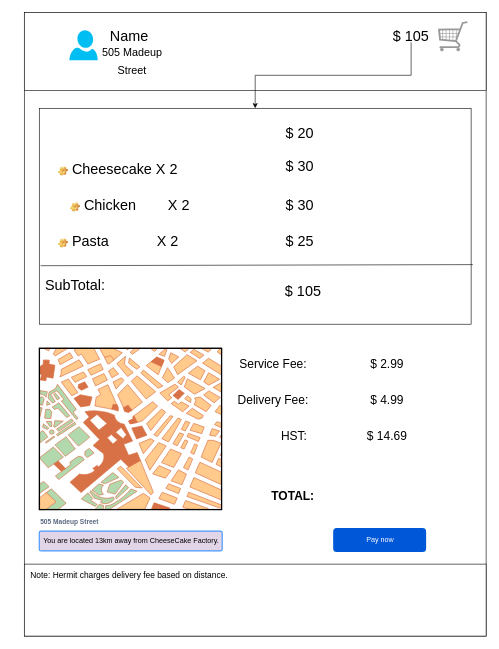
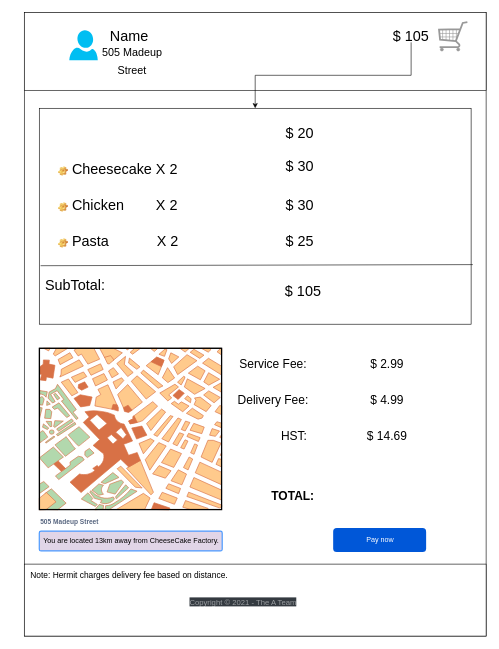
  <mxCell id="0" />
  <mxCell id="1" parent="0" />
  <mxCell id="2" value="" style="rounded=0;whiteSpace=wrap;html=1;" vertex="1" parent="1"><mxGeometry x="40" y="20" width="770" height="1040" as="geometry" /></mxCell>
  <mxCell id="3" value="" style="rounded=0;whiteSpace=wrap;html=1;" vertex="1" parent="1"><mxGeometry x="40" y="20" width="770" height="130" as="geometry" /></mxCell>
  <mxCell id="4" value="" style="verticalLabelPosition=bottom;shadow=0;dashed=0;align=center;html=1;verticalAlign=top;strokeWidth=1;shape=mxgraph.mockup.misc.map;" vertex="1" parent="1"><mxGeometry x="65" y="580" width="305" height="270" as="geometry" /></mxCell>
  <mxCell id="5" value="" style="rounded=0;whiteSpace=wrap;html=1;" vertex="1" parent="1"><mxGeometry x="65" y="180" width="720" height="360" as="geometry" /></mxCell>
  <mxCell id="6" value="$ 20" style="text;strokeColor=none;fillColor=none;align=left;verticalAlign=top;spacingLeft=4;spacingRight=4;overflow=hidden;rotatable=0;points=[[0,0.5],[1,0.5]];portConstraint=eastwest;fontSize=24;" vertex="1" parent="1"><mxGeometry x="470" y="200" width="190" height="60" as="geometry" /></mxCell>
  <mxCell id="7" value="Cheesecake X 2&#10;" style="label;fontStyle=0;strokeColor=none;fillColor=none;align=left;verticalAlign=top;overflow=hidden;spacingLeft=28;spacingRight=4;rotatable=0;points=[[0,0.5],[1,0.5]];portConstraint=eastwest;imageWidth=16;imageHeight=16;image=img/clipart/Gear_128x128.png;fontSize=24;" vertex="1" parent="1"><mxGeometry x="90" y="260" width="250" height="50" as="geometry" /></mxCell>
- <mxCell id="8" value="Chicken        X 2&#10;" style="label;fontStyle=0;strokeColor=none;fillColor=none;align=left;verticalAlign=top;overflow=hidden;spacingLeft=28;spacingRight=4;rotatable=0;points=[[0,0.5],[1,0.5]];portConstraint=eastwest;imageWidth=16;imageHeight=16;image=img/clipart/Gear_128x128.png;fontSize=24;" vertex="1" parent="1"><mxGeometry x="110" y="320" width="220" height="50" as="geometry" /></mxCell>
+ <mxCell id="8" value="Chicken        X 2&#10;" style="label;fontStyle=0;strokeColor=none;fillColor=none;align=left;verticalAlign=top;overflow=hidden;spacingLeft=28;spacingRight=4;rotatable=0;points=[[0,0.5],[1,0.5]];portConstraint=eastwest;imageWidth=16;imageHeight=16;image=img/clipart/Gear_128x128.png;fontSize=24;" vertex="1" parent="1"><mxGeometry x="90" y="320" width="220" height="50" as="geometry" /></mxCell>
  <mxCell id="9" value="Pasta            X 2&#10;" style="label;fontStyle=0;strokeColor=none;fillColor=none;align=left;verticalAlign=top;overflow=hidden;spacingLeft=28;spacingRight=4;rotatable=0;points=[[0,0.5],[1,0.5]];portConstraint=eastwest;imageWidth=16;imageHeight=16;image=img/clipart/Gear_128x128.png;fontSize=24;" vertex="1" parent="1"><mxGeometry x="90" y="380" width="220" height="50" as="geometry" /></mxCell>
  <mxCell id="10" value="$ 30" style="text;strokeColor=none;fillColor=none;align=left;verticalAlign=top;spacingLeft=4;spacingRight=4;overflow=hidden;rotatable=0;points=[[0,0.5],[1,0.5]];portConstraint=eastwest;fontSize=24;" vertex="1" parent="1"><mxGeometry x="470" y="255" width="190" height="60" as="geometry" /></mxCell>
  <mxCell id="11" value="$ 30" style="text;strokeColor=none;fillColor=none;align=left;verticalAlign=top;spacingLeft=4;spacingRight=4;overflow=hidden;rotatable=0;points=[[0,0.5],[1,0.5]];portConstraint=eastwest;fontSize=24;" vertex="1" parent="1"><mxGeometry x="470" y="320" width="190" height="60" as="geometry" /></mxCell>
  <mxCell id="12" value="$ 25" style="text;strokeColor=none;fillColor=none;align=left;verticalAlign=top;spacingLeft=4;spacingRight=4;overflow=hidden;rotatable=0;points=[[0,0.5],[1,0.5]];portConstraint=eastwest;fontSize=24;" vertex="1" parent="1"><mxGeometry x="470" y="380" width="190" height="60" as="geometry" /></mxCell>
  <mxCell id="13" value="" style="verticalLabelPosition=bottom;html=1;verticalAlign=top;align=center;strokeColor=none;fillColor=#00BEF2;shape=mxgraph.azure.user;fontSize=24;" vertex="1" parent="1"><mxGeometry x="115" y="50" width="47.5" height="50" as="geometry" /></mxCell>
  <mxCell id="14" value="Name" style="text;html=1;strokeColor=none;fillColor=none;align=center;verticalAlign=middle;whiteSpace=wrap;rounded=0;fontSize=24;" vertex="1" parent="1"><mxGeometry x="195" y="50" width="40" height="20" as="geometry" /></mxCell>
  <mxCell id="15" value="" style="verticalLabelPosition=bottom;shadow=0;dashed=0;align=center;html=1;verticalAlign=top;strokeWidth=1;shape=mxgraph.mockup.misc.shoppingCart;strokeColor=#999999;fontSize=24;" vertex="1" parent="1"><mxGeometry x="730" y="35" width="50" height="50" as="geometry" /></mxCell>
  <mxCell id="16" value="" style="edgeStyle=orthogonalEdgeStyle;rounded=0;orthogonalLoop=1;jettySize=auto;html=1;fontSize=24;" edge="1" parent="1" source="17" target="5"><mxGeometry relative="1" as="geometry" /></mxCell>
  <mxCell id="17" value="$ 105" style="text;html=1;strokeColor=none;fillColor=none;align=center;verticalAlign=middle;whiteSpace=wrap;rounded=0;fontSize=24;" vertex="1" parent="1"><mxGeometry x="650" y="50" width="70" height="20" as="geometry" /></mxCell>
  <mxCell id="18" value="&lt;font style=&quot;font-size: 18px&quot;&gt;505 Madeup Street&lt;/font&gt;" style="text;html=1;strokeColor=none;fillColor=none;align=center;verticalAlign=middle;whiteSpace=wrap;rounded=0;fontSize=24;" vertex="1" parent="1"><mxGeometry x="150" y="80" width="140" height="40" as="geometry" /></mxCell>
  <mxCell id="19" value="" style="endArrow=none;html=1;fontSize=24;entryX=1.004;entryY=0.724;entryDx=0;entryDy=0;entryPerimeter=0;exitX=0.003;exitY=0.729;exitDx=0;exitDy=0;exitPerimeter=0;" edge="1" parent="1" source="5" target="5"><mxGeometry width="50" height="50" relative="1" as="geometry"><mxPoint x="110" y="540" as="sourcePoint" /><mxPoint x="160" y="490" as="targetPoint" /><Array as="points" /></mxGeometry></mxCell>
  <mxCell id="20" value="SubTotal:" style="text;html=1;strokeColor=none;fillColor=none;align=center;verticalAlign=middle;whiteSpace=wrap;rounded=0;fontSize=24;" vertex="1" parent="1"><mxGeometry x="70" y="460" width="110" height="30" as="geometry" /></mxCell>
  <mxCell id="21" value="$ 105" style="text;html=1;strokeColor=none;fillColor=none;align=center;verticalAlign=middle;whiteSpace=wrap;rounded=0;fontSize=24;" vertex="1" parent="1"><mxGeometry x="450" y="470" width="110" height="30" as="geometry" /></mxCell>
  <mxCell id="22" value="&lt;font style=&quot;font-size: 20px&quot;&gt;Service Fee:&lt;/font&gt;" style="text;html=1;strokeColor=none;fillColor=none;align=center;verticalAlign=middle;whiteSpace=wrap;rounded=0;fontSize=24;" vertex="1" parent="1"><mxGeometry x="390" y="590" width="130" height="30" as="geometry" /></mxCell>
  <mxCell id="23" value="&lt;span style=&quot;font-size: 20px&quot;&gt;$ 2.99&lt;/span&gt;" style="text;html=1;strokeColor=none;fillColor=none;align=center;verticalAlign=middle;whiteSpace=wrap;rounded=0;fontSize=24;" vertex="1" parent="1"><mxGeometry x="580" y="590" width="130" height="30" as="geometry" /></mxCell>
  <mxCell id="24" value="&lt;font style=&quot;font-size: 20px&quot;&gt;Delivery Fee:&lt;/font&gt;" style="text;html=1;strokeColor=none;fillColor=none;align=center;verticalAlign=middle;whiteSpace=wrap;rounded=0;fontSize=24;" vertex="1" parent="1"><mxGeometry x="390" y="650" width="130" height="30" as="geometry" /></mxCell>
  <mxCell id="25" value="&lt;span style=&quot;font-size: 20px&quot;&gt;$ 4.99&lt;/span&gt;" style="text;html=1;strokeColor=none;fillColor=none;align=center;verticalAlign=middle;whiteSpace=wrap;rounded=0;fontSize=24;" vertex="1" parent="1"><mxGeometry x="580" y="650" width="130" height="30" as="geometry" /></mxCell>
  <mxCell id="26" value="505 Madeup Street" style="fillColor=none;strokeColor=none;html=1;fontSize=11;fontStyle=0;align=left;fontColor=#596780;fontStyle=1;fontSize=11" vertex="1" parent="1"><mxGeometry x="65" y="860" width="240" height="20" as="geometry" /></mxCell>
  <mxCell id="27" value="You are located 13km away from CheeseCake Factory." style="rounded=1;arcSize=9;align=left;spacingLeft=5;strokeColor=#4C9AFF;html=1;strokeWidth=2;fontSize=12;fillColor=#e1d5e7;" vertex="1" parent="1"><mxGeometry x="65" y="885" width="305" height="33" as="geometry" /></mxCell>
  <mxCell id="28" value="" style="rounded=0;whiteSpace=wrap;html=1;fontSize=24;" vertex="1" parent="1"><mxGeometry x="40" y="940" width="770" height="120" as="geometry" /></mxCell>
  <mxCell id="29" value="&lt;font style=&quot;font-size: 14px&quot;&gt;Note: Hermit charges delivery fee based on distance.&lt;/font&gt;" style="text;html=1;strokeColor=none;fillColor=none;align=center;verticalAlign=middle;whiteSpace=wrap;rounded=0;fontSize=24;" vertex="1" parent="1"><mxGeometry x="20" y="940" width="390" height="30" as="geometry" /></mxCell>
+ <mxCell id="30" value="&lt;span style=&quot;color: rgba(255 , 255 , 255 , 0.5) ; font-family: , &amp;#34;blinkmacsystemfont&amp;#34; , &amp;#34;segoe ui&amp;#34; , &amp;#34;roboto&amp;#34; , &amp;#34;helvetica neue&amp;#34; , &amp;#34;arial&amp;#34; , &amp;#34;noto sans&amp;#34; , sans-serif , &amp;#34;apple color emoji&amp;#34; , &amp;#34;segoe ui emoji&amp;#34; , &amp;#34;segoe ui symbol&amp;#34; , &amp;#34;noto color emoji&amp;#34; ; font-size: 12.8px ; background-color: rgb(52 , 58 , 64)&quot;&gt;Copyright © 2021 - The A Team&lt;/span&gt;" style="text;html=1;strokeColor=none;fillColor=none;align=center;verticalAlign=middle;whiteSpace=wrap;rounded=0;fontSize=24;" vertex="1" parent="1"><mxGeometry x="210" y="985" width="390" height="30" as="geometry" /></mxCell>
  <mxCell id="31" value="&lt;span style=&quot;font-size: 20px&quot;&gt;HST:&lt;/span&gt;" style="text;html=1;strokeColor=none;fillColor=none;align=center;verticalAlign=middle;whiteSpace=wrap;rounded=0;fontSize=24;" vertex="1" parent="1"><mxGeometry x="425" y="710" width="130" height="30" as="geometry" /></mxCell>
  <mxCell id="32" value="&lt;span style=&quot;font-size: 20px&quot;&gt;$ 14.69&lt;/span&gt;" style="text;html=1;strokeColor=none;fillColor=none;align=center;verticalAlign=middle;whiteSpace=wrap;rounded=0;fontSize=24;" vertex="1" parent="1"><mxGeometry x="580" y="710" width="130" height="30" as="geometry" /></mxCell>
  <mxCell id="33" value="&lt;span style=&quot;font-size: 20px&quot;&gt;&lt;b&gt;TOTAL:&lt;/b&gt;&lt;/span&gt;" style="text;html=1;strokeColor=none;fillColor=none;align=center;verticalAlign=middle;whiteSpace=wrap;rounded=0;fontSize=24;" vertex="1" parent="1"><mxGeometry x="422.5" y="810" width="130" height="30" as="geometry" /></mxCell>
  <mxCell id="34" value="Pay now" style="rounded=1;fillColor=#0057D8;align=center;strokeColor=none;html=1;fontColor=#ffffff;fontSize=12" vertex="1" parent="1"><mxGeometry x="555" y="880" width="155" height="40" as="geometry" /></mxCell>
